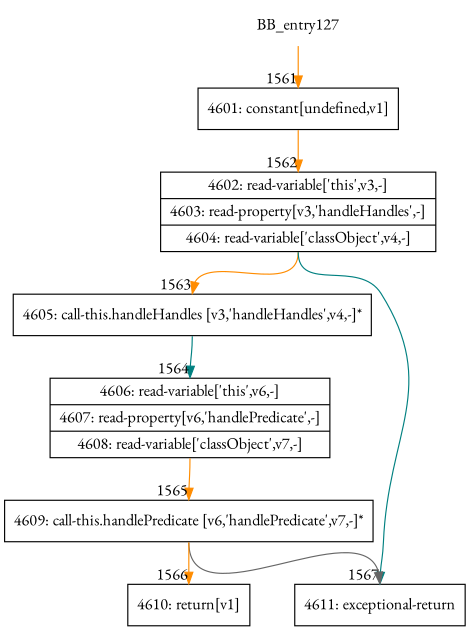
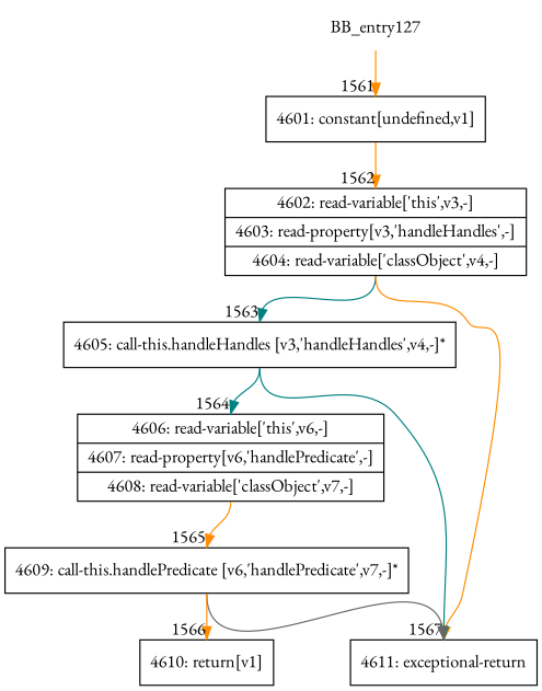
  digraph {
    fontname="EB Garamond"
    rankdir=TD
    node [fontname="EB Garamond" shape=record]
    edge [color=darkorange fontname="EB Garamond" headport=n tailport=s]
    n1 [label=BB_entry127 shape=none]
    n2 [label="{4601: constant[undefined,v1]}"]
    n3 [label="{4602: read-variable['this',v3,-]|4603: read-property[v3,'handleHandles',-]|4604: read-variable['classObject',v4,-]}"]
    n4 [label="{4605: call-this.handleHandles [v3,'handleHandles',v4,-]*}"]
    n5 [label="{4611: exceptional-return}"]
    n6 [label="{4606: read-variable['this',v6,-]|4607: read-property[v6,'handlePredicate',-]|4608: read-variable['classObject',v7,-]}"]
    n7 [label="{4609: call-this.handlePredicate [v6,'handlePredicate',v7,-]*}"]
    n8 [label="{4610: return[v1]}"]
    n1 -> n2 [headlabel="    1561"]
    n2 -> n3 [headlabel="      1562"]
-   n3 -> n4 [headlabel="      1563"]
-   n3 -> n5 [color=teal headlabel="      1567"]
+   n3 -> n4 [color=teal headlabel="      1563"]
+   n3 -> n5 [headlabel="      1567"]
+   n4 -> n5 [color=teal]
    n4 -> n6 [color=teal headlabel="      1564"]
    n6 -> n7 [headlabel="      1565"]
    n7 -> n5 [color=gray40]
    n7 -> n8 [headlabel="      1566"]
  }
